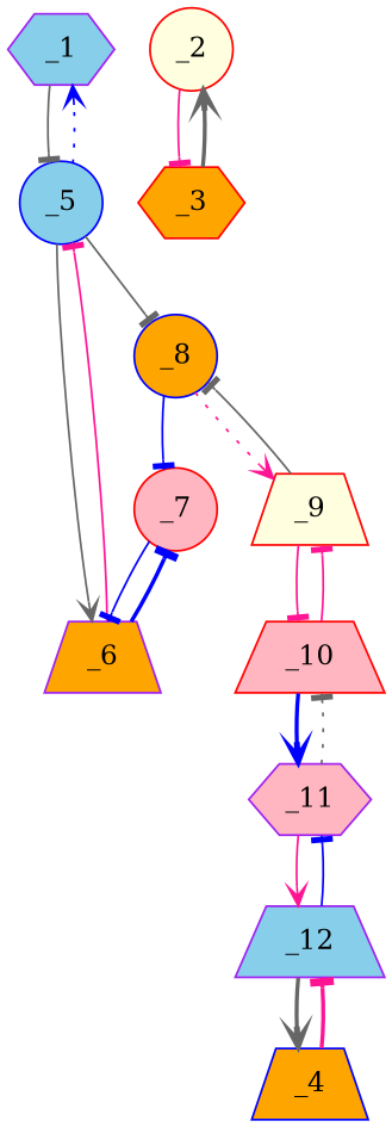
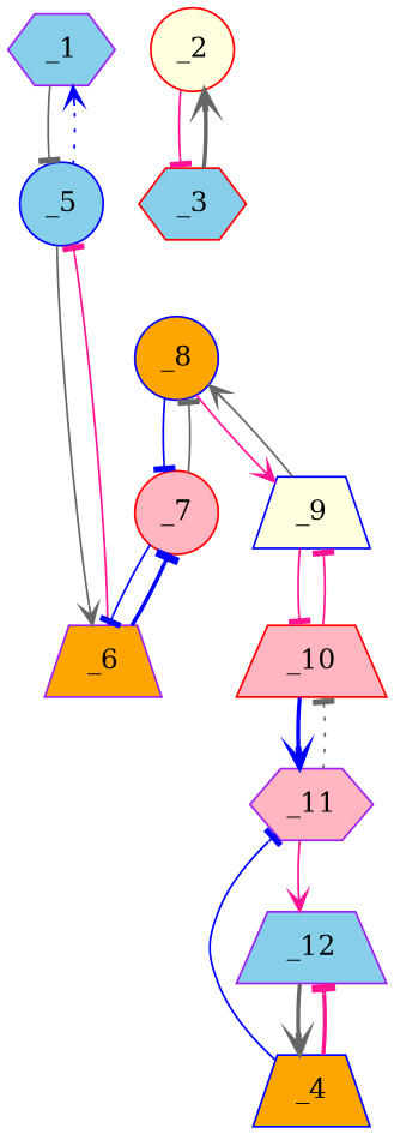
  digraph {
    node [color=purple fillcolor=orange shape=trapezium style=filled x=67.000000]
    edge [arrowhead=tee color=gray40 style=solid]
    _1 [fillcolor=skyblue shape=hexagon x=88.000000 y=57.000000]
    _5 [color=blue fillcolor=skyblue shape=circle x=73.000000 y=60.000000]
    _6 [x=60.000000 y=67.000000]
    _7 [color=red fillcolor=lightpink shape=circle x=48.000000 y=73.000000]
    _2 [color=red fillcolor=lightyellow shape=circle x=133.000000 y=94.000000]
-   _3 [color=red shape=hexagon x=144.000000 y=121.000000]
+   _3 [color=red fillcolor=skyblue shape=hexagon x=144.000000 y=121.000000]
    _4 [color=blue x=50.000000 y=140.000000]
    _12 [fillcolor=skyblue x=66.000000 y=136.000000]
    _11 [fillcolor=lightpink shape=hexagon x=69.000000 y=123.000000]
    _10 [color=red fillcolor=lightpink y=107.000000]
    _8 [color=blue shape=circle x=55.000000 y=86.000000]
-   _9 [color=red fillcolor=lightyellow y=95.000000]
+   _9 [color=blue fillcolor=lightyellow y=95.000000]
    _1 -> _5 [angle=2.944197 orient=0.196116]
    _5 -> _1 [angle=-0.197396 arrowhead=vee color=blue orient=-0.196116 style=dotted]
    _5 -> _6 [angle=2.647651 arrowhead=vee orient=0.474100]
    _6 -> _5 [angle=-0.493941 color=deeppink orient=-0.474100]
    _6 -> _7 [angle=2.677945 color=blue orient=0.447214 style=bold]
    _7 -> _6 [angle=-0.463648 color=blue orient=-0.447214]
-   _5 -> _8 [angle=1.076855 orient=0.880471]
+   _7 -> _8 [angle=1.076855 orient=0.880471]
    _2 -> _3 [angle=1.183921 color=deeppink orient=0.926092]
    _3 -> _2 [angle=-1.957672 arrowhead=vee orient=-0.926092 style=bold]
    _4 -> _12 [angle=-0.244979 color=deeppink orient=-0.242536 style=bold]
    _12 -> _4 [angle=2.896614 arrowhead=vee orient=0.242536 style=bold]
-   _12 -> _11 [angle=-1.343997 color=blue orient=-0.974391]
+   _4 -> _11 [angle=-1.343997 color=blue orient=-0.974391]
    _11 -> _12 [angle=1.797595 arrowhead=vee color=deeppink orient=0.974391]
    _11 -> _10 [angle=-1.695151 orient=-0.992278 style=dotted]
    _10 -> _11 [angle=1.446441 arrowhead=vee color=blue orient=0.992278 style=bold]
    _10 -> _9 [angle=-1.570796 color=deeppink orient=-1.000000]
    _8 -> _7 [angle=-2.064738 color=blue orient=-0.880471]
-   _8 -> _9 [angle=0.643501 arrowhead=vee color=deeppink orient=0.600000 style=dotted]
+   _8 -> _9 [angle=0.643501 arrowhead=vee color=deeppink orient=0.600000]
    _9 -> _10 [angle=1.570796 color=deeppink orient=1.000000]
-   _9 -> _8 [angle=-2.498092 orient=-0.600000]
+   _9 -> _8 [angle=-2.498092 arrowhead=vee orient=-0.600000]
  }
